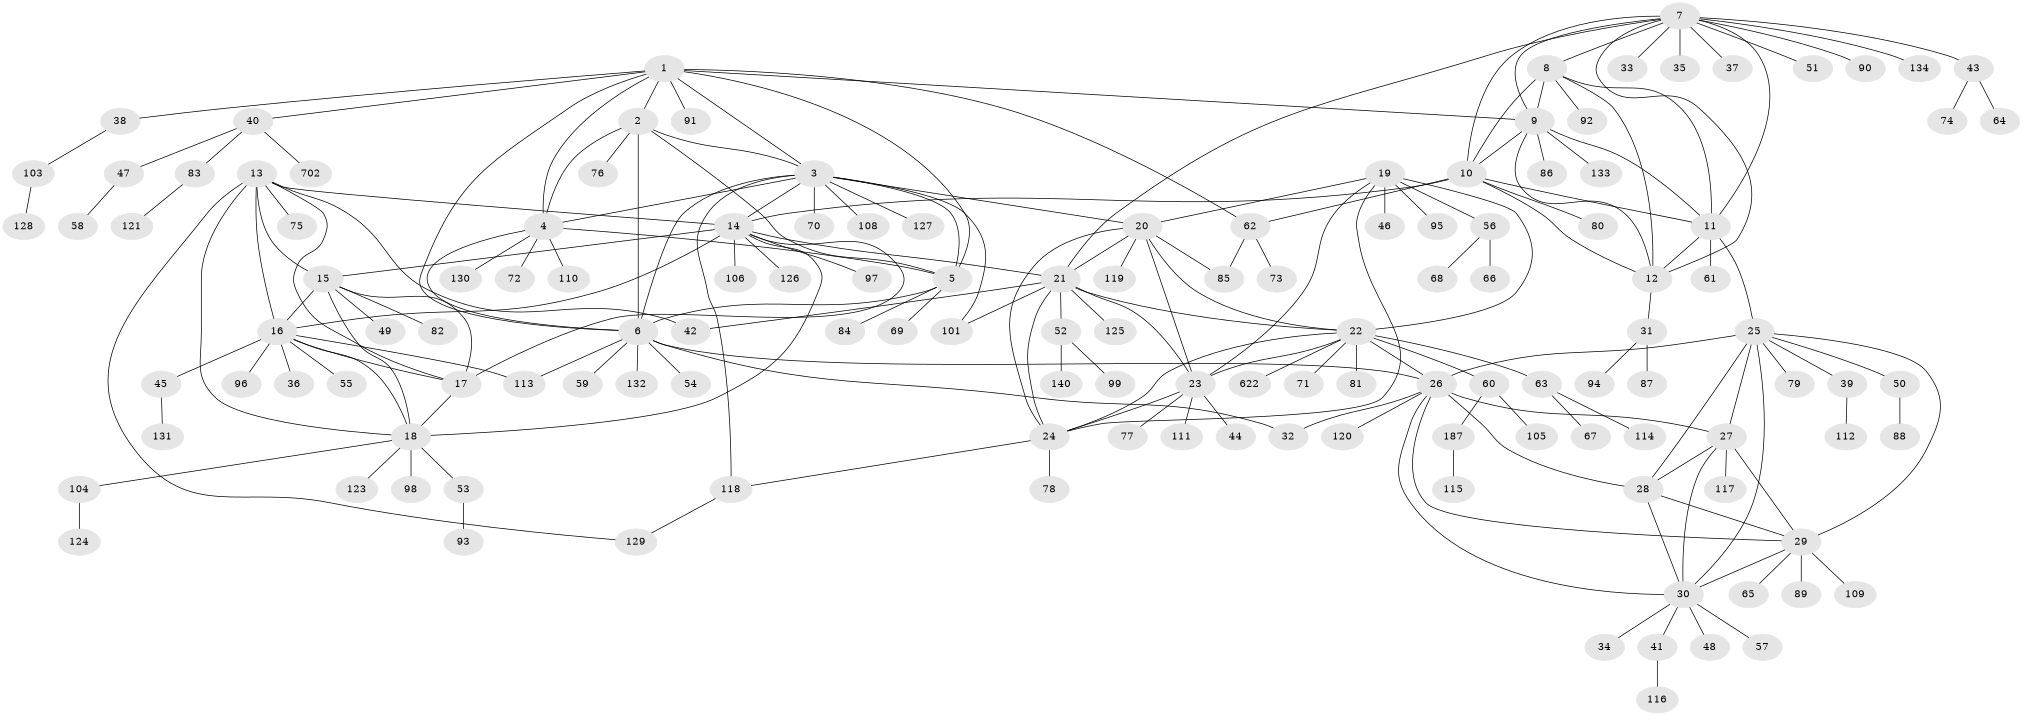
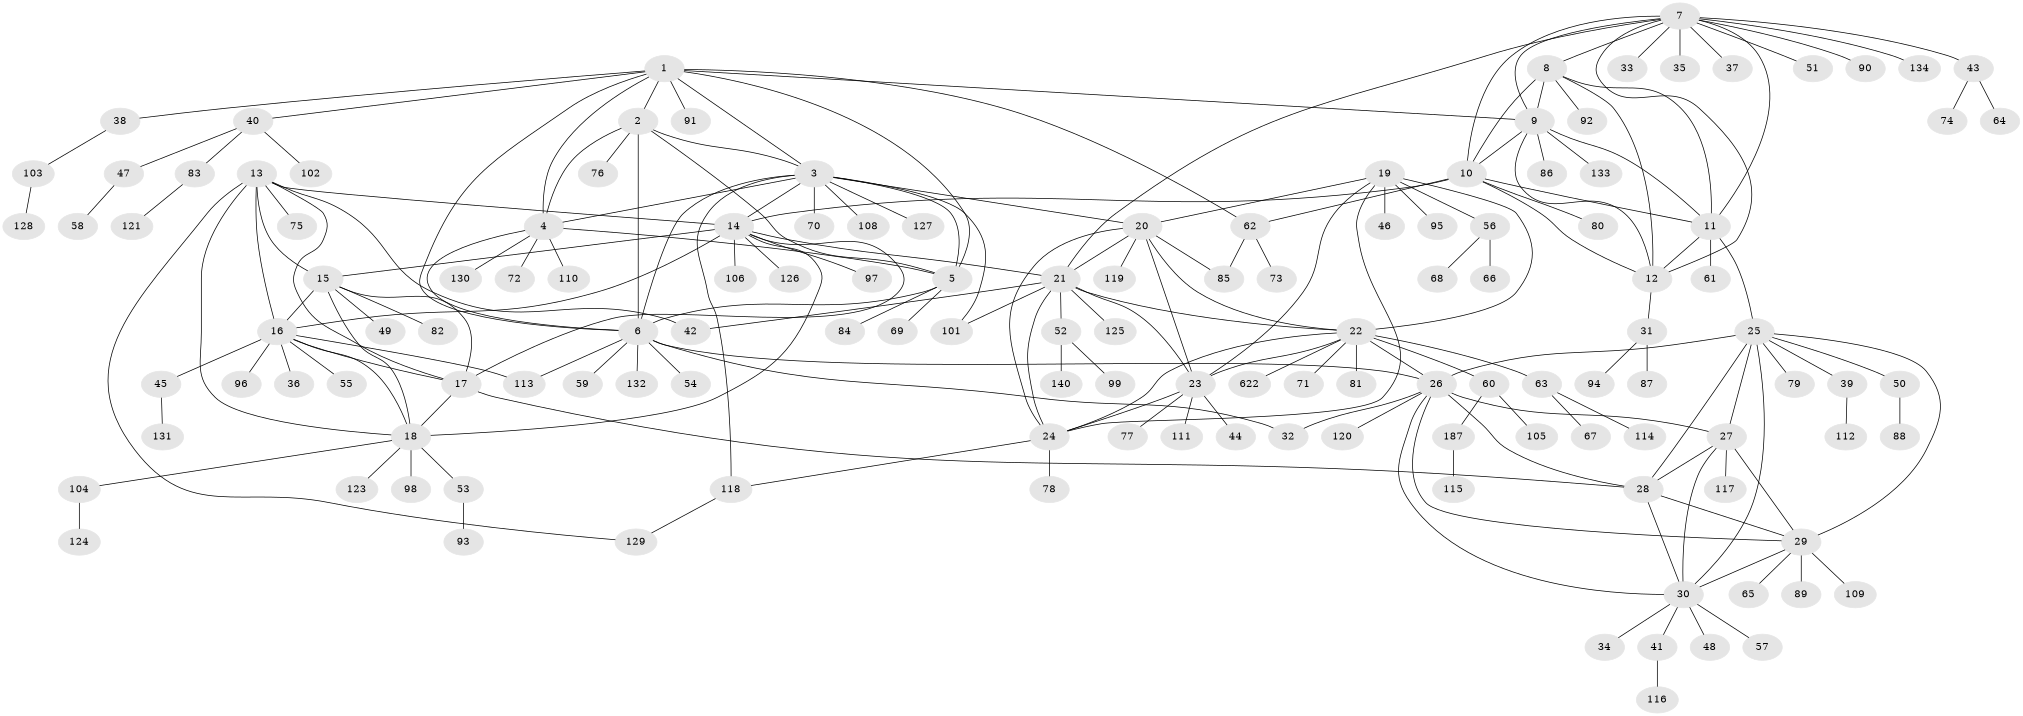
  graph {
    node [color=gray90 style=filled]
    1
    2
    3
    4
    5
    6
    9
    38
    40
    62
    91
    76
    14
    20
    70
    101
    108
    118
    127
    72
    110
    130
    69
    84
    26
    32
    54
    59
    113
    132
    10
    11
    12
    86
    133
    103
    47
    83
-   102 [label=702]
+   102
    85
    73
    21
    15
    16
    17
    18
    97
    106
    126
    22
    23
    24
    119
    129
    28
    27
    29
    30
    120
    7
    8
    33
    35
    37
    43
    51
    90
    134
    92
    80
    25
    61
    31
    42
    52
    125
    64
    74
    39
    50
    79
    87
    94
    13
    75
    49
    82
    36
    45
    55
    96
    53
    98
    104
    123
    131
    93
    124
    19
    46
    56
    95
    60
    63
    71
    81
    n107 [label=622]
    44
    77
    111
    78
    66
    68
    99
    n115 [label=140]
    105
    n117 [label=187]
    67
    114
    117
    65
    89
    109
    34
    41
    48
    57
    112
    88
    116
    128
    58
    121
    115
    1 -- 2
    1 -- 3
    1 -- 4
    1 -- 5
    1 -- 6
    1 -- 9
    1 -- 38
    1 -- 40
    1 -- 62
    1 -- 91
    2 -- 3
    2 -- 4
    2 -- 5
    2 -- 6
    2 -- 76
    3 -- 4
    3 -- 5
    3 -- 6
    3 -- 14
    3 -- 20
    3 -- 70
    3 -- 101
    3 -- 108
    3 -- 118
    3 -- 127
    4 -- 5
    4 -- 6
    4 -- 72
    4 -- 110
    4 -- 130
    5 -- 6
    5 -- 69
    5 -- 84
    6 -- 26
    6 -- 32
    6 -- 54
    6 -- 59
    6 -- 113
    6 -- 132
    9 -- 10
    9 -- 11
    9 -- 12
    9 -- 86
    9 -- 133
    38 -- 103
    40 -- 47
    40 -- 83
    40 -- 102
    62 -- 85
    62 -- 73
    14 -- 21
    14 -- 15
    14 -- 16
    14 -- 17
    14 -- 18
    14 -- 97
    14 -- 106
    14 -- 126
    20 -- 85
    20 -- 21
    20 -- 22
    20 -- 23
    20 -- 24
    20 -- 119
    118 -- 129
    26 -- 32
    26 -- 28
    26 -- 27
    26 -- 29
    26 -- 30
    26 -- 120
    10 -- 62
    10 -- 14
    10 -- 11
    10 -- 12
    10 -- 80
    11 -- 12
    11 -- 25
    11 -- 61
    12 -- 31
    103 -- 128
    47 -- 58
    83 -- 121
    21 -- 101
    21 -- 22
    21 -- 23
    21 -- 24
    21 -- 42
    21 -- 52
    21 -- 125
    15 -- 16
    15 -- 17
    15 -- 18
    15 -- 49
    15 -- 82
    16 -- 113
    16 -- 17
    16 -- 18
    16 -- 36
    16 -- 45
    16 -- 55
    16 -- 96
    17 -- 18
+   17 -- 28
    18 -- 53
    18 -- 98
    18 -- 104
    18 -- 123
    22 -- 26
    22 -- 23
    22 -- 24
    22 -- 60
    22 -- 63
    22 -- 71
    22 -- 81
    22 -- n107
    23 -- 24
    23 -- 44
    23 -- 77
    23 -- 111
    24 -- 118
    24 -- 78
    28 -- 29
    28 -- 30
    27 -- 28
    27 -- 29
    27 -- 30
    27 -- 117
    29 -- 30
    29 -- 65
    29 -- 89
    29 -- 109
    30 -- 34
    30 -- 41
    30 -- 48
    30 -- 57
    7 -- 9
    7 -- 10
    7 -- 11
    7 -- 12
    7 -- 21
    7 -- 8
    7 -- 33
    7 -- 35
    7 -- 37
    7 -- 43
    7 -- 51
    7 -- 90
    7 -- 134
    8 -- 9
    8 -- 10
    8 -- 11
    8 -- 12
    8 -- 92
    43 -- 64
    43 -- 74
    25 -- 26
    25 -- 28
    25 -- 27
    25 -- 29
    25 -- 30
    25 -- 39
    25 -- 50
    25 -- 79
    31 -- 87
    31 -- 94
    52 -- 99
    52 -- n115
    39 -- 112
    50 -- 88
    13 -- 14
    13 -- 15
    13 -- 16
    13 -- 17
    13 -- 18
    13 -- 129
    13 -- 42
    13 -- 75
    45 -- 131
    53 -- 93
    104 -- 124
    19 -- 20
    19 -- 22
    19 -- 23
    19 -- 24
    19 -- 46
    19 -- 56
    19 -- 95
    56 -- 66
    56 -- 68
    60 -- 105
    60 -- n117
    63 -- 67
    63 -- 114
    n117 -- 115
    41 -- 116
  }
